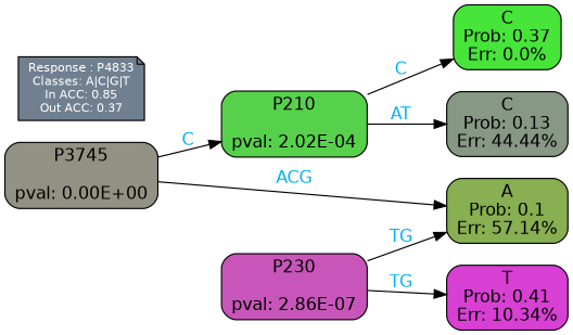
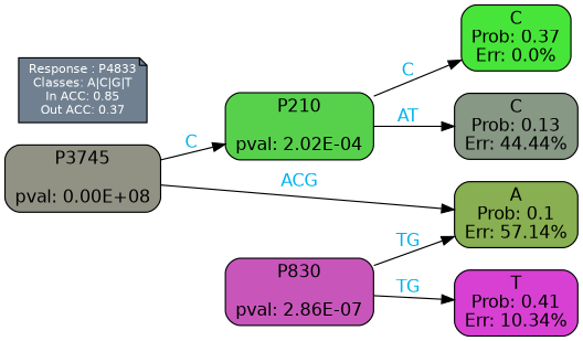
  digraph {
    rankdir=LR
    ranksep=equally
    splines=polylines
    node [color=black fontname=helvetica shape=box style="filled, rounded"]
    edge [fontcolor=deepskyblue2 fontname=helvetica]
    n1 [fillcolor="#88af51" label="A\nProb: 0.1\nErr: 57.14%"]
    n2 [fillcolor="#d840d3" label="T\nProb: 0.41\nErr: 10.34%"]
    n3 [fillcolor="#879885" label="C\nProb: 0.13\nErr: 44.44%"]
    n4 [fillcolor="#47e539" label="C\nProb: 0.37\nErr: 0.0%"]
    n5 [align=left fillcolor=slategray fontcolor=white fontsize=10 label="Response : P4833\nClasses: A|C|G|T\nIn ACC: 0.85\nOut ACC: 0.37\n" shape=note style=filled]
-   n6 [fillcolor="#919284" label="P3745\n\npval: 0.00E+00"]
+   n6 [fillcolor="#919284" label="P3745\n\npval: 0.00E+08"]
    n7 [fillcolor="#57d14c" label="P210\n\npval: 2.02E-04"]
-   n8 [fillcolor="#c856ba" label="P230\n\npval: 2.86E-07"]
+   n8 [fillcolor="#c856ba" label="P830\n\npval: 2.86E-07"]
    subgraph sub_1 {
      rank=same
      n1
      n2
      n3
      n4
    }
    subgraph sub_2 {
      rank=same
      n5
      n6
    }
    n6 -> n1 [label=ACG]
    n6 -> n7 [label=C]
    n7 -> n3 [label=AT]
    n7 -> n4 [label=C]
    n8 -> n1 [label=TG]
    n8 -> n2 [label=TG]
  }
